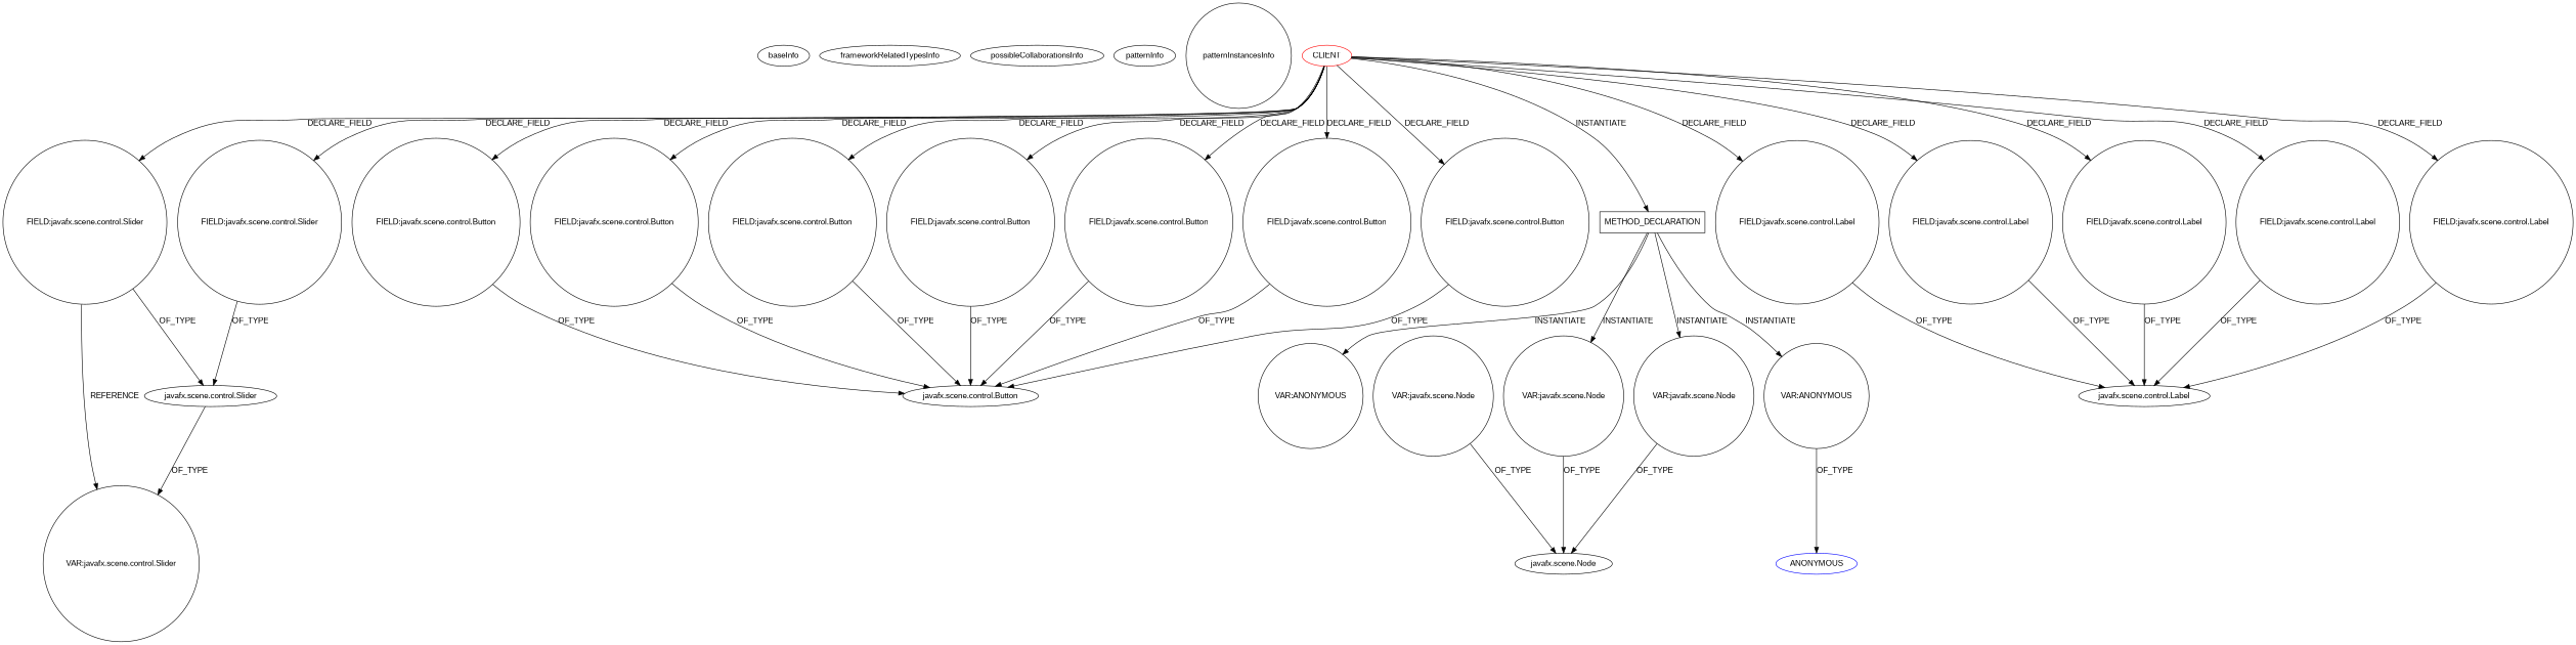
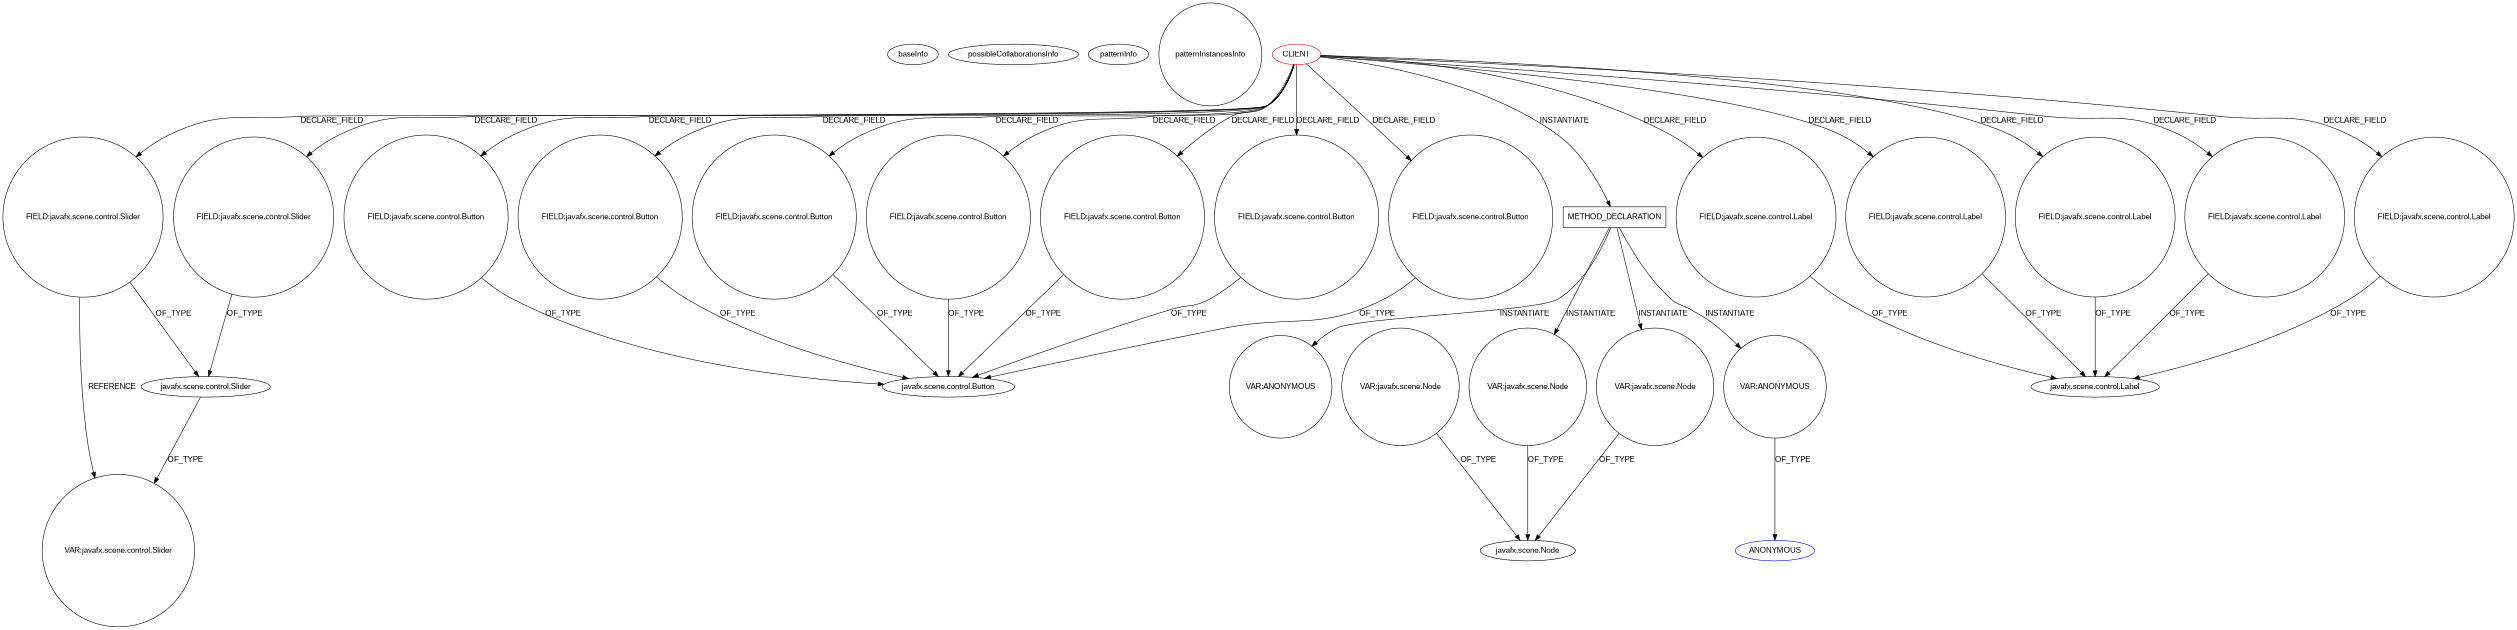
  digraph {
    fontname="Liberation Sans"
    node [fontname="Liberation Sans" shape=circle isFrameworkType=false vertexType=FIELD_DECLARATION]
    edge [fontname="Liberation Sans"]
    baseInfo [category=pattern graphId=1227 isAnonymous=false possibleRelation=false shape="" isFrameworkType="" vertexType=""]
-   frameworkRelatedTypesInfo [shape="" isFrameworkType="" vertexType=""]
    possibleCollaborationsInfo [shape="" isFrameworkType="" vertexType=""]
    patternInfo [frequency=2.0 patternRootClient=0 shape="" isFrameworkType="" vertexType=""]
    patternInstancesInfo [0="candybibby-Snake~/candybibby-Snake/Snake-master/src/graphicsJavaFX/Controller.java~Controller~2239" 1="if12b051-SWP_Paint~/if12b051-SWP_Paint/SWP_Paint-master/SWP_Paint/src/gui/MainController.java~MainController~3089" isFrameworkType="" vertexType=""]
    n6 [label="FIELD:javafx.scene.control.Slider"]
    n7 [label="VAR:javafx.scene.control.Slider" vertexType=VARIABLE_EXPRESION]
    n8 [label="javafx.scene.control.Slider" vertexType=FRAMEWORK_CLASS_TYPE shape=""]
    n9 [color=red label=CLIENT vertexType=ROOT_CLIENT_CLASS_DECLARATION shape=""]
    n10 [label="FIELD:javafx.scene.control.Button"]
    n11 [label="FIELD:javafx.scene.control.Button"]
    n12 [label="FIELD:javafx.scene.control.Button"]
    n13 [label="FIELD:javafx.scene.control.Button"]
    n14 [label="FIELD:javafx.scene.control.Button"]
    n15 [label="FIELD:javafx.scene.control.Button"]
    n16 [label="FIELD:javafx.scene.control.Button"]
    n17 [label="FIELD:javafx.scene.control.Slider"]
    n18 [label=METHOD_DECLARATION shape=box vertexType=CLIENT_METHOD_DECLARATION]
    n19 [label="FIELD:javafx.scene.control.Label"]
    n20 [label="FIELD:javafx.scene.control.Label"]
    n21 [label="FIELD:javafx.scene.control.Label"]
    n22 [label="FIELD:javafx.scene.control.Label"]
    n23 [label="FIELD:javafx.scene.control.Label"]
    n24 [label="javafx.scene.control.Button" vertexType=FRAMEWORK_CLASS_TYPE shape=""]
    n25 [label="VAR:javafx.scene.Node" vertexType=VARIABLE_EXPRESION]
    n26 [label="VAR:javafx.scene.Node" vertexType=VARIABLE_EXPRESION]
    n27 [label="VAR:ANONYMOUS" vertexType=VARIABLE_EXPRESION]
    n28 [label="VAR:ANONYMOUS" vertexType=VARIABLE_EXPRESION]
    n29 [label="javafx.scene.control.Label" vertexType=FRAMEWORK_CLASS_TYPE shape=""]
    n30 [label="javafx.scene.Node" vertexType=FRAMEWORK_CLASS_TYPE shape=""]
    n31 [color=blue label=ANONYMOUS vertexType=REFERENCE_ANONYMOUS_DECLARATION shape=""]
    n32 [label="VAR:javafx.scene.Node" vertexType=VARIABLE_EXPRESION]
    n6 -> n7 [label=REFERENCE]
    n6 -> n8 [label=OF_TYPE]
    n8 -> n7 [label=OF_TYPE]
    n9 -> n6 [label=DECLARE_FIELD]
    n9 -> n10 [label=DECLARE_FIELD]
    n9 -> n11 [label=DECLARE_FIELD]
    n9 -> n12 [label=DECLARE_FIELD]
    n9 -> n13 [label=DECLARE_FIELD]
    n9 -> n14 [label=DECLARE_FIELD]
    n9 -> n15 [label=DECLARE_FIELD]
    n9 -> n16 [label=DECLARE_FIELD]
    n9 -> n17 [label=DECLARE_FIELD]
    n9 -> n18 [label=INSTANTIATE]
    n9 -> n19 [label=DECLARE_FIELD]
    n9 -> n20 [label=DECLARE_FIELD]
    n9 -> n21 [label=DECLARE_FIELD]
    n9 -> n22 [label=DECLARE_FIELD]
    n9 -> n23 [label=DECLARE_FIELD]
    n10 -> n24 [label=OF_TYPE]
    n11 -> n24 [label=OF_TYPE]
    n12 -> n24 [label=OF_TYPE]
    n13 -> n24 [label=OF_TYPE]
    n14 -> n24 [label=OF_TYPE]
    n15 -> n24 [label=OF_TYPE]
    n16 -> n24 [label=OF_TYPE]
    n17 -> n8 [label=OF_TYPE]
    n18 -> n25 [label=INSTANTIATE]
    n18 -> n26 [label=INSTANTIATE]
    n18 -> n27 [label=INSTANTIATE]
    n18 -> n28 [label=INSTANTIATE]
    n19 -> n29 [label=OF_TYPE]
    n20 -> n29 [label=OF_TYPE]
    n21 -> n29 [label=OF_TYPE]
    n22 -> n29 [label=OF_TYPE]
    n23 -> n29 [label=OF_TYPE]
    n25 -> n30 [label=OF_TYPE]
    n26 -> n30 [label=OF_TYPE]
    n27 -> n31 [label=OF_TYPE]
    n32 -> n30 [label=OF_TYPE]
  }
